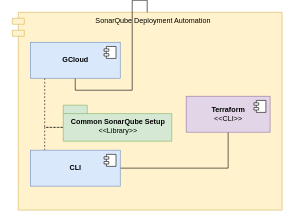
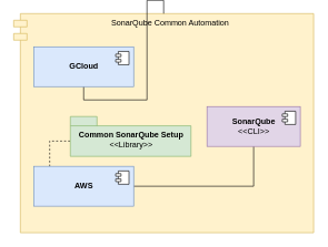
  <mxCell id="0" />
  <mxCell id="1" parent="0" />
- <mxCell id="2" value="SonarQube Deployment Automation" style="shape=module;align=left;spacingLeft=20;align=center;verticalAlign=top;fillColor=#fff2cc;strokeColor=#d6b656;" parent="1" vertex="1"><mxGeometry x="20" y="20" width="450" height="330" as="geometry" /></mxCell>
- <mxCell id="3" style="edgeStyle=orthogonalEdgeStyle;rounded=0;orthogonalLoop=1;jettySize=auto;html=1;entryX=0;entryY=0;entryDx=0;entryDy=37;entryPerimeter=0;dashed=1;startArrow=none;startFill=0;endArrow=none;endFill=0;exitX=0.16;exitY=1;exitDx=0;exitDy=0;exitPerimeter=0;" parent="1" source="5" target="11" edge="1"><mxGeometry relative="1" as="geometry" /></mxCell>
+ <mxCell id="2" value="SonarQube Common Automation" style="shape=module;align=left;spacingLeft=20;align=center;verticalAlign=top;fillColor=#fff2cc;strokeColor=#d6b656;" parent="1" vertex="1"><mxGeometry x="20" y="20" width="450" height="330" as="geometry" /></mxCell>
  <mxCell id="4" style="edgeStyle=orthogonalEdgeStyle;rounded=0;orthogonalLoop=1;jettySize=auto;html=1;startArrow=none;startFill=0;endArrow=none;endFill=0;" parent="1" source="5" target="2" edge="1"><mxGeometry relative="1" as="geometry" /></mxCell>
  <mxCell id="5" value="&lt;b&gt;GCloud&lt;/b&gt;" style="html=1;dropTarget=0;fillColor=#dae8fc;strokeColor=#6c8ebf;" parent="1" vertex="1"><mxGeometry x="50" y="70" width="150" height="60" as="geometry" /></mxCell>
  <mxCell id="6" value="" style="shape=module;jettyWidth=8;jettyHeight=4;" parent="5" vertex="1"><mxGeometry x="1" width="20" height="20" relative="1" as="geometry"><mxPoint x="-27" y="7" as="offset" /></mxGeometry></mxCell>
  <mxCell id="7" style="edgeStyle=orthogonalEdgeStyle;rounded=0;orthogonalLoop=1;jettySize=auto;html=1;entryX=0;entryY=0;entryDx=0;entryDy=37;entryPerimeter=0;dashed=1;startArrow=none;startFill=0;endArrow=none;endFill=0;exitX=0.16;exitY=0.006;exitDx=0;exitDy=0;exitPerimeter=0;" parent="1" source="9" target="11" edge="1"><mxGeometry relative="1" as="geometry" /></mxCell>
  <mxCell id="8" style="edgeStyle=orthogonalEdgeStyle;rounded=0;orthogonalLoop=1;jettySize=auto;html=1;exitX=1;exitY=0.5;exitDx=0;exitDy=0;entryX=0.5;entryY=1;entryDx=0;entryDy=0;startArrow=none;startFill=0;endArrow=none;endFill=0;" parent="1" source="9" target="12" edge="1"><mxGeometry relative="1" as="geometry" /></mxCell>
- <mxCell id="9" value="&lt;b&gt;CLI&lt;/b&gt;" style="html=1;dropTarget=0;fillColor=#dae8fc;strokeColor=#6c8ebf;" parent="1" vertex="1"><mxGeometry x="50" y="250" width="150" height="60" as="geometry" /></mxCell>
+ <mxCell id="9" value="&lt;b&gt;AWS&lt;/b&gt;" style="html=1;dropTarget=0;fillColor=#dae8fc;strokeColor=#6c8ebf;" parent="1" vertex="1"><mxGeometry x="50" y="250" width="150" height="60" as="geometry" /></mxCell>
  <mxCell id="10" value="" style="shape=module;jettyWidth=8;jettyHeight=4;" parent="9" vertex="1"><mxGeometry x="1" width="20" height="20" relative="1" as="geometry"><mxPoint x="-27" y="7" as="offset" /></mxGeometry></mxCell>
  <mxCell id="11" value="Common SonarQube Setup&lt;br&gt;&lt;span style=&quot;font-weight: normal;&quot;&gt;&amp;lt;&amp;lt;Library&amp;gt;&amp;gt;&lt;/span&gt;" style="shape=folder;fontStyle=1;spacingTop=10;tabWidth=40;tabHeight=14;tabPosition=left;html=1;fillColor=#d5e8d4;strokeColor=#82b366;" parent="1" vertex="1"><mxGeometry x="105" y="175" width="181" height="60" as="geometry" /></mxCell>
- <mxCell id="12" value="&lt;b&gt;Terraform&lt;/b&gt;&lt;br&gt;&amp;lt;&amp;lt;CLI&amp;gt;&amp;gt;" style="html=1;dropTarget=0;fillColor=#e1d5e7;strokeColor=#9673a6;" parent="1" vertex="1"><mxGeometry x="310" y="160" width="140" height="60" as="geometry" /></mxCell>
+ <mxCell id="12" value="&lt;b&gt;SonarQube&lt;/b&gt;&lt;br&gt;&amp;lt;&amp;lt;CLI&amp;gt;&amp;gt;" style="html=1;dropTarget=0;fillColor=#e1d5e7;strokeColor=#9673a6;" parent="1" vertex="1"><mxGeometry x="310" y="160" width="140" height="60" as="geometry" /></mxCell>
  <mxCell id="13" value="" style="shape=module;jettyWidth=8;jettyHeight=4;" parent="12" vertex="1"><mxGeometry x="1" width="20" height="20" relative="1" as="geometry"><mxPoint x="-27" y="7" as="offset" /></mxGeometry></mxCell>
